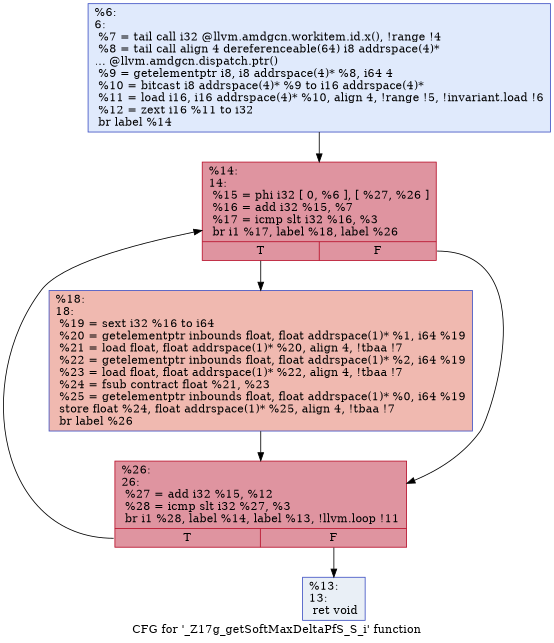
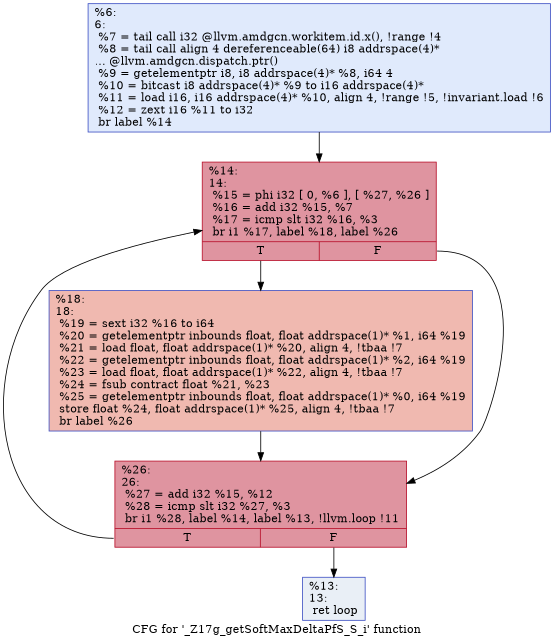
  digraph {
    label="CFG for '_Z17g_getSoftMaxDeltaPfS_S_i' function"
    node [color="#3d50c3ff" fillcolor="#b70d2870" shape=record style=filled]
    edge [tailport=s0]
    n1 [fillcolor="#b9d0f970" label="{%6:\l6:                                                \l  %7 = tail call i32 @llvm.amdgcn.workitem.id.x(), !range !4\l  %8 = tail call align 4 dereferenceable(64) i8 addrspace(4)*\l... @llvm.amdgcn.dispatch.ptr()\l  %9 = getelementptr i8, i8 addrspace(4)* %8, i64 4\l  %10 = bitcast i8 addrspace(4)* %9 to i16 addrspace(4)*\l  %11 = load i16, i16 addrspace(4)* %10, align 4, !range !5, !invariant.load !6\l  %12 = zext i16 %11 to i32\l  br label %14\l}"]
    n2 [color="#b70d28ff" label="{%14:\l14:                                               \l  %15 = phi i32 [ 0, %6 ], [ %27, %26 ]\l  %16 = add i32 %15, %7\l  %17 = icmp slt i32 %16, %3\l  br i1 %17, label %18, label %26\l|{<s0>T|<s1>F}}"]
-   n3 [fillcolor="#cedaeb70" label="{%13:\l13:                                               \l  ret void\l}"]
+   n3 [fillcolor="#cedaeb70" label="{%13:\l13:                                               \l  ret loop\l}"]
    n4 [fillcolor="#de614d70" label="{%18:\l18:                                               \l  %19 = sext i32 %16 to i64\l  %20 = getelementptr inbounds float, float addrspace(1)* %1, i64 %19\l  %21 = load float, float addrspace(1)* %20, align 4, !tbaa !7\l  %22 = getelementptr inbounds float, float addrspace(1)* %2, i64 %19\l  %23 = load float, float addrspace(1)* %22, align 4, !tbaa !7\l  %24 = fsub contract float %21, %23\l  %25 = getelementptr inbounds float, float addrspace(1)* %0, i64 %19\l  store float %24, float addrspace(1)* %25, align 4, !tbaa !7\l  br label %26\l}"]
    n5 [color="#b70d28ff" label="{%26:\l26:                                               \l  %27 = add i32 %15, %12\l  %28 = icmp slt i32 %27, %3\l  br i1 %28, label %14, label %13, !llvm.loop !11\l|{<s0>T|<s1>F}}"]
    n1 -> n2
    n2 -> n4
    n2 -> n5 [tailport=s1]
    n4 -> n5
    n5 -> n2
    n5 -> n3 [tailport=s1]
  }
